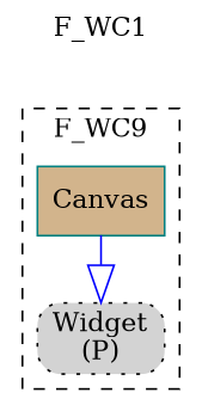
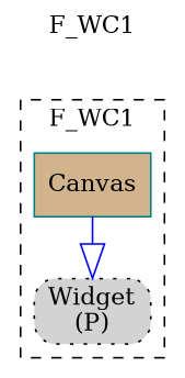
  digraph {
    label=F_WC1
    labelfontsize=12
    labelloc=tl
    n1 [fillcolor=tan label=Canvas shape=record style=filled color=teal]
    n2 [fillcolor=lightgray label=<Widget<br/>(P)> shape=box style="rounded,filled,dotted"]
    subgraph cluster_1 {
-     label=F_WC9
      style=dashed
      n1
      n2
    }
    n1 -> n2 [arrowhead=onormal arrowsize=2.0 color=blue]
  }
